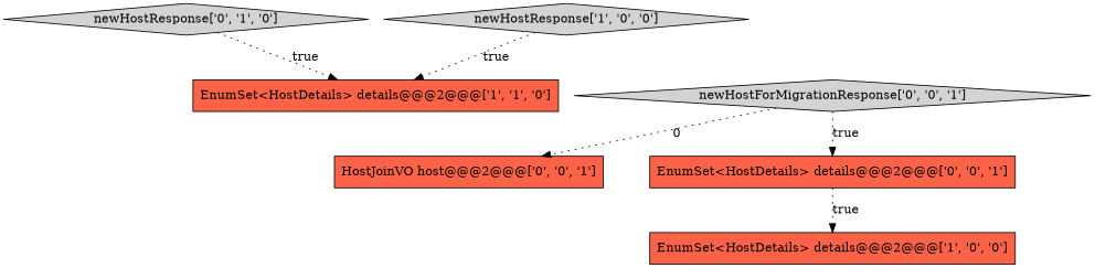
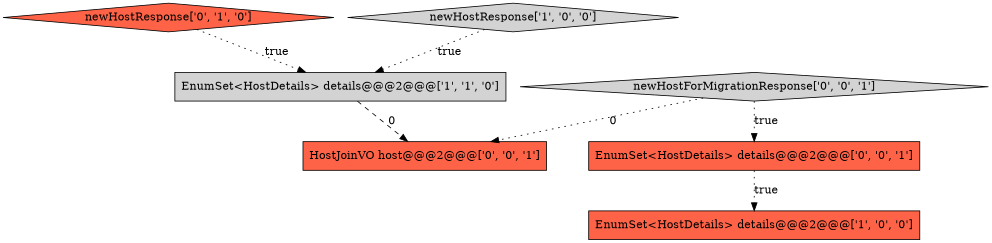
  digraph {
    node [fillcolor=tomato shape=box style=filled]
    edge [style=dotted]
-   n1 [fillcolor=lightgray label="newHostResponse['0', '1', '0']" shape=diamond]
-   n2 [label="EnumSet<HostDetails> details@@@2@@@['1', '1', '0']"]
+   n1 [label="newHostResponse['0', '1', '0']" shape=diamond]
+   n2 [fillcolor=lightgray label="EnumSet<HostDetails> details@@@2@@@['1', '1', '0']"]
    n3 [label="HostJoinVO host@@@2@@@['0', '0', '1']"]
    n4 [fillcolor=lightgray label="newHostForMigrationResponse['0', '0', '1']" shape=diamond]
    n5 [label="EnumSet<HostDetails> details@@@2@@@['0', '0', '1']"]
    n6 [label="EnumSet<HostDetails> details@@@2@@@['1', '0', '0']"]
    n7 [fillcolor=lightgray label="newHostResponse['1', '0', '0']" shape=diamond]
    n1 -> n2 [label=true]
+   n2 -> n3 [label=0 style=dashed]
    n4 -> n3 [label=0]
    n4 -> n5 [label=true]
    n5 -> n6 [label=true]
    n7 -> n2 [label=true]
  }
